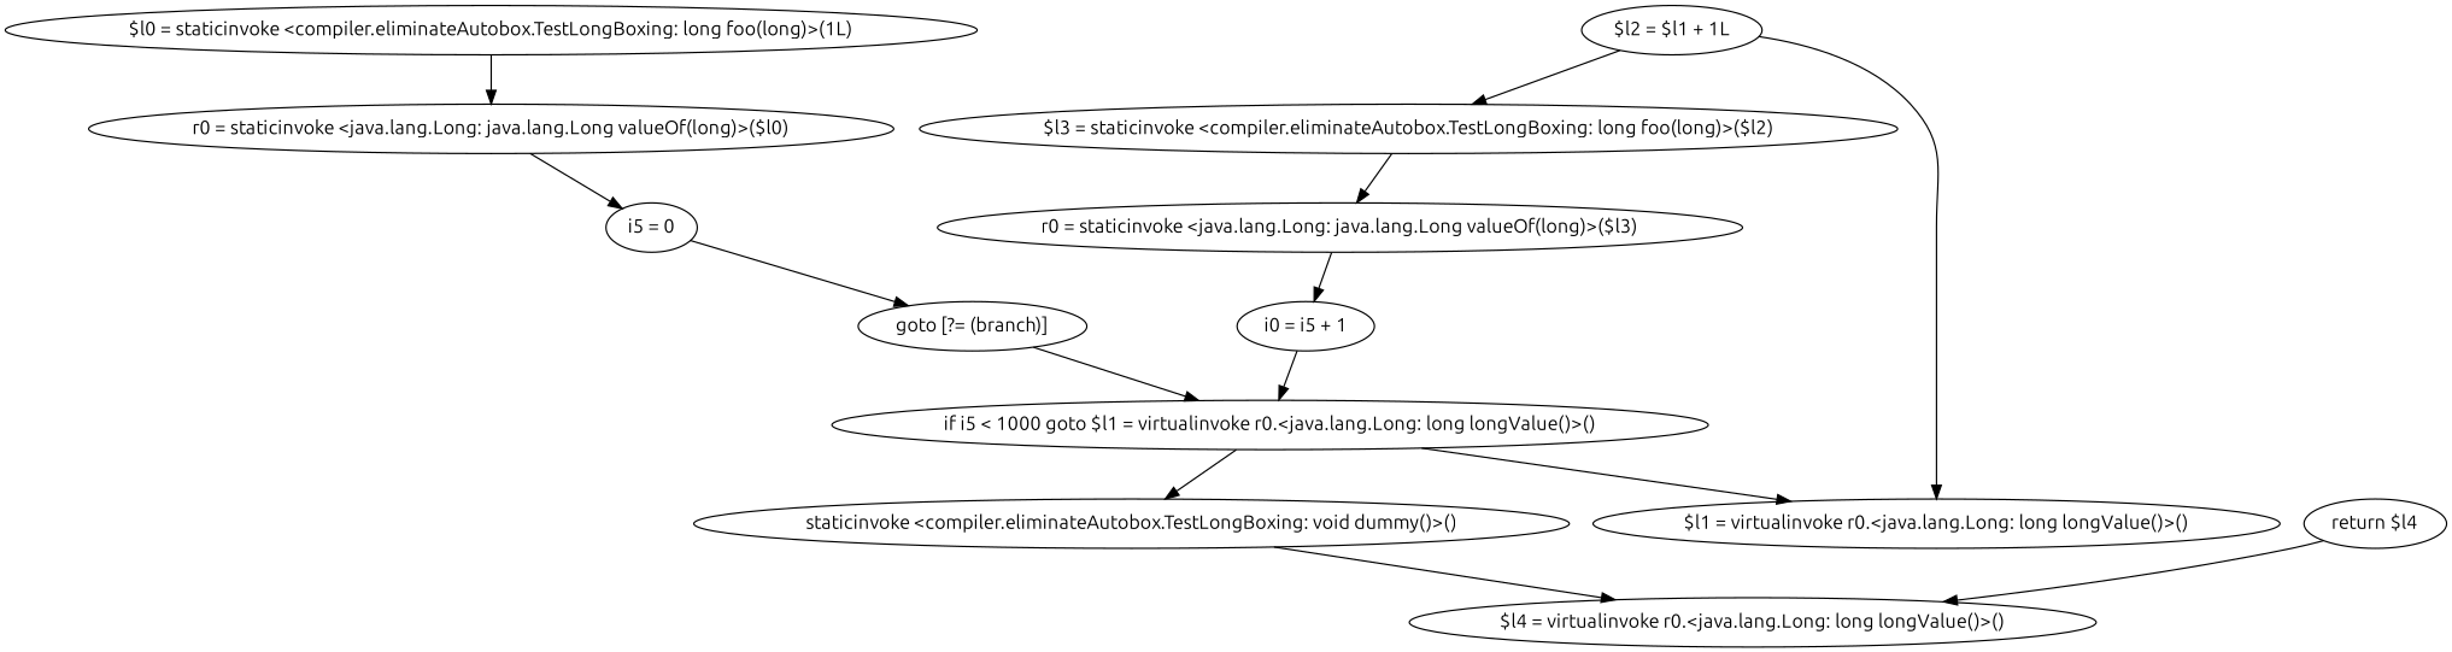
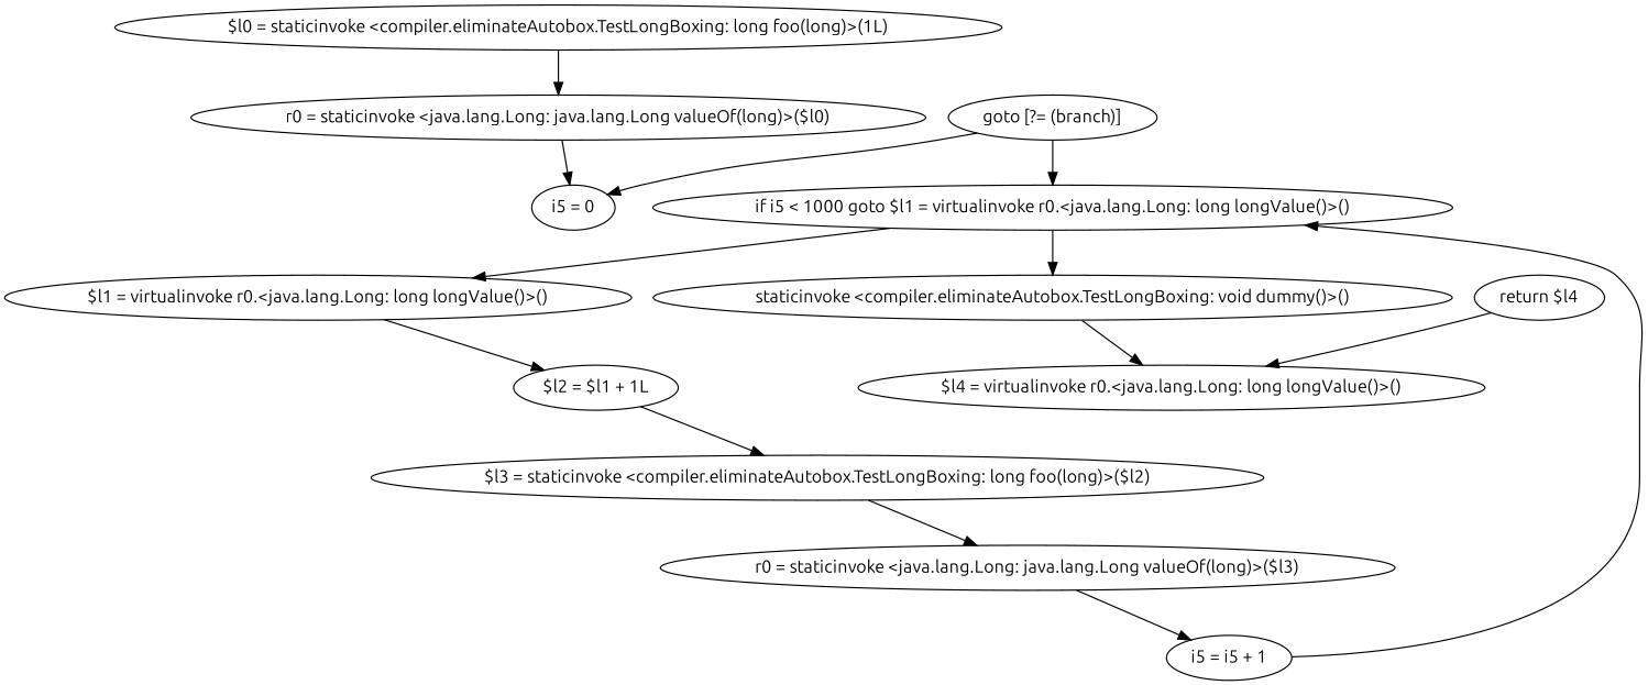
  digraph {
    fontname=Ubuntu
    node [fontname=Ubuntu]
    edge [fontname=Ubuntu]
    "$l0 = staticinvoke <compiler.eliminateAutobox.TestLongBoxing: long foo(long)>(1L)"
    "r0 = staticinvoke <java.lang.Long: java.lang.Long valueOf(long)>($l0)"
    "i5 = 0"
    "goto [?= (branch)]"
    "if i5 < 1000 goto $l1 = virtualinvoke r0.<java.lang.Long: long longValue()>()"
    "$l1 = virtualinvoke r0.<java.lang.Long: long longValue()>()"
    "staticinvoke <compiler.eliminateAutobox.TestLongBoxing: void dummy()>()"
    "$l2 = $l1 + 1L"
    "$l3 = staticinvoke <compiler.eliminateAutobox.TestLongBoxing: long foo(long)>($l2)"
    "r0 = staticinvoke <java.lang.Long: java.lang.Long valueOf(long)>($l3)"
-   "i5 = i5 + 1" [label="i0 = i5 + 1"]
+   "i5 = i5 + 1"
    "$l4 = virtualinvoke r0.<java.lang.Long: long longValue()>()"
    "return $l4"
    "$l0 = staticinvoke <compiler.eliminateAutobox.TestLongBoxing: long foo(long)>(1L)" -> "r0 = staticinvoke <java.lang.Long: java.lang.Long valueOf(long)>($l0)"
    "r0 = staticinvoke <java.lang.Long: java.lang.Long valueOf(long)>($l0)" -> "i5 = 0"
-   "i5 = 0" -> "goto [?= (branch)]"
+   "goto [?= (branch)]" -> "i5 = 0"
    "goto [?= (branch)]" -> "if i5 < 1000 goto $l1 = virtualinvoke r0.<java.lang.Long: long longValue()>()"
    "if i5 < 1000 goto $l1 = virtualinvoke r0.<java.lang.Long: long longValue()>()" -> "$l1 = virtualinvoke r0.<java.lang.Long: long longValue()>()"
    "if i5 < 1000 goto $l1 = virtualinvoke r0.<java.lang.Long: long longValue()>()" -> "staticinvoke <compiler.eliminateAutobox.TestLongBoxing: void dummy()>()"
-   "$l2 = $l1 + 1L" -> "$l1 = virtualinvoke r0.<java.lang.Long: long longValue()>()"
+   "$l1 = virtualinvoke r0.<java.lang.Long: long longValue()>()" -> "$l2 = $l1 + 1L"
    "staticinvoke <compiler.eliminateAutobox.TestLongBoxing: void dummy()>()" -> "$l4 = virtualinvoke r0.<java.lang.Long: long longValue()>()"
    "$l2 = $l1 + 1L" -> "$l3 = staticinvoke <compiler.eliminateAutobox.TestLongBoxing: long foo(long)>($l2)"
    "$l3 = staticinvoke <compiler.eliminateAutobox.TestLongBoxing: long foo(long)>($l2)" -> "r0 = staticinvoke <java.lang.Long: java.lang.Long valueOf(long)>($l3)"
    "r0 = staticinvoke <java.lang.Long: java.lang.Long valueOf(long)>($l3)" -> "i5 = i5 + 1"
    "i5 = i5 + 1" -> "if i5 < 1000 goto $l1 = virtualinvoke r0.<java.lang.Long: long longValue()>()"
    "return $l4" -> "$l4 = virtualinvoke r0.<java.lang.Long: long longValue()>()"
  }
